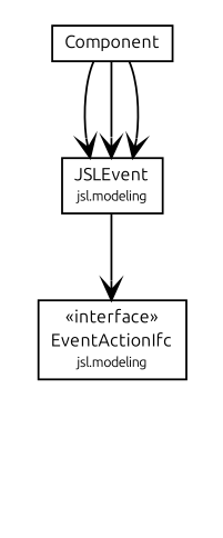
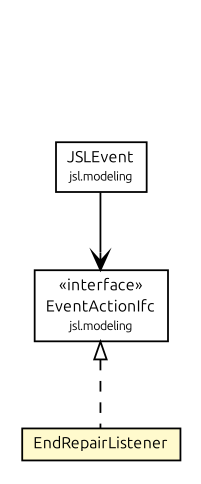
  digraph {
    fontname=Ubuntu
    nodesep=0.25
    ranksep=0.5
    node [fontcolor=black fontname=Ubuntu fontsize=9.0 shape=plaintext]
    edge [arrowhead=open color=black fontcolor=black fontname=Ubuntu fontsize=10.0 headport=p labelfontname=Helvetica labelfontsize=10 tailport=p]
    n1 [label=<<table title="jsl.modeling.JSLEvent" border="0" cellborder="1" cellspacing="0" cellpadding="2" port="p" href="../../JSLEvent.html"> 		<tr><td><table border="0" cellspacing="0" cellpadding="1"> <tr><td align="center" balign="center"> JSLEvent </td></tr> <tr><td align="center" balign="center"><font point-size="7.0"> jsl.modeling </font></td></tr> 		</table></td></tr> 		</table>>]
    n2 [label=<<table title="jsl.modeling.EventActionIfc" border="0" cellborder="1" cellspacing="0" cellpadding="2" port="p" href="../../EventActionIfc.html"> 		<tr><td><table border="0" cellspacing="0" cellpadding="1"> <tr><td align="center" balign="center"> &#171;interface&#187; </td></tr> <tr><td align="center" balign="center"> EventActionIfc </td></tr> <tr><td align="center" balign="center"><font point-size="7.0"> jsl.modeling </font></td></tr> 		</table></td></tr> 		</table>>]
-   n4 [label=<<table title="jsl.modeling.elements.component.Component" border="0" cellborder="1" cellspacing="0" cellpadding="2" port="p" href="./Component.html"> 		<tr><td><table border="0" cellspacing="0" cellpadding="1"> <tr><td align="center" balign="center"> Component </td></tr> 		</table></td></tr> 		</table>>]
+   n3 [label=<<table title="jsl.modeling.elements.component.Component.EndRepairListener" border="0" cellborder="1" cellspacing="0" cellpadding="2" port="p" bgcolor="lemonChiffon" href="./Component.EndRepairListener.html"> 		<tr><td><table border="0" cellspacing="0" cellpadding="1"> <tr><td align="center" balign="center"> EndRepairListener </td></tr> 		</table></td></tr> 		</table>>]
    n1 -> n2
-   n4 -> n1
-   n4 -> n1
-   n4 -> n1
+   n2 -> n3 [arrowtail=empty dir=back fontsize=10 style=dashed arrowhead="" color="" fontcolor=""]
  }
